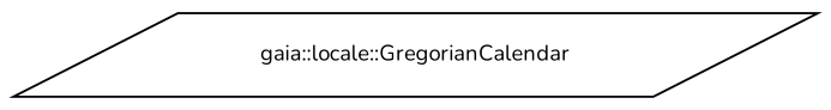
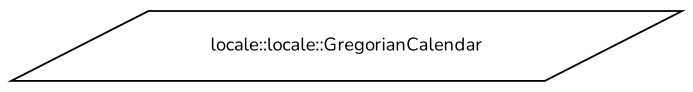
  digraph {
    rankdir=LR
    fontname=Nunito
-   n1 [color=black fillcolor=white fontname=Nunito fontsize=10 height=0.2 label="gaia::locale::GregorianCalendar" shape=parallelogram style=filled width=0.4]
+   n1 [color=black fillcolor=white fontname=Nunito fontsize=10 height=0.2 label="locale::locale::GregorianCalendar" shape=parallelogram style=filled width=0.4]
  }
